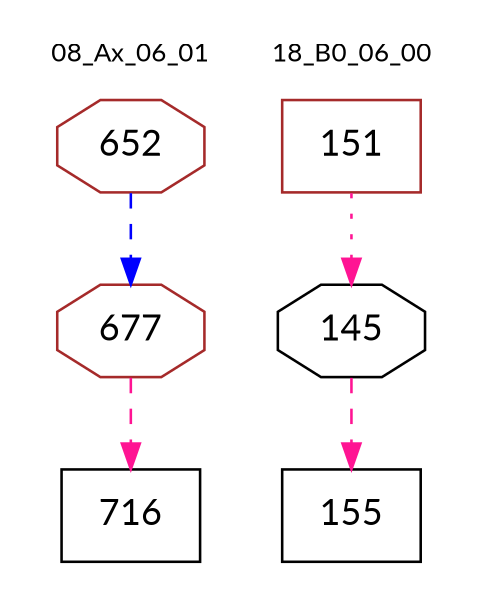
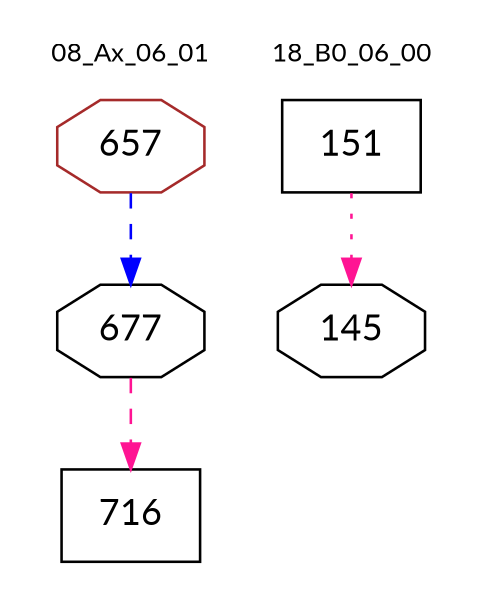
  digraph {
    fontname=Lato
    node [color=brown fontname=Lato shape=octagon]
    edge [color=deeppink fontname=Lato style=dashed]
-   n1 [label=652]
-   n2 [label=677]
+   n1 [label=657]
+   n2 [color=black label=677]
    n3 [color=black label=716 shape=box]
-   n4 [label=151 shape=box]
+   n4 [color=black label=151 shape=box]
    n5 [color=black label=145]
-   n6 [color=black label=155 shape=box]
    subgraph cluster_1 {
      color=white
      fontsize=10
      label="08_Ax_06_01"
      n1
      n2
      n3
    }
    subgraph cluster_2 {
      color=white
      fontsize=10
      label="18_B0_06_00"
      n4
      n5
-     n6
    }
    n1 -> n2 [color=blue]
    n2 -> n3
    n4 -> n5 [style=dotted]
-   n5 -> n6
  }
